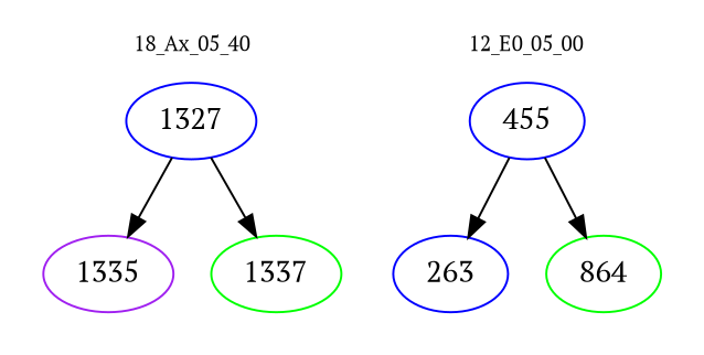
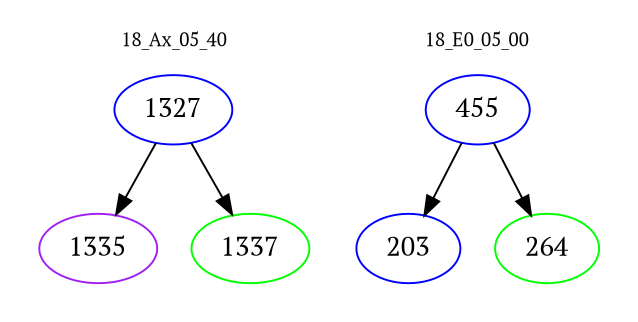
  digraph {
    fontname="PT Serif"
    node [color=blue fontname="PT Serif"]
    edge [color=black fontname="PT Serif"]
    n1 [label=1327]
    n2 [color=purple label=1335]
    n3 [color=green label=1337]
    n4 [label=455]
-   n5 [label=263]
-   n6 [color=green label=864]
+   n5 [label=203]
+   n6 [color=green label=264]
    subgraph cluster_1 {
      color=white
      fontsize=10
      label="18_Ax_05_40"
      n1
      n2
      n3
    }
    subgraph cluster_2 {
      color=white
      fontsize=10
-     label="12_E0_05_00"
+     label="18_E0_05_00"
      n4
      n5
      n6
    }
    n1 -> n2
    n1 -> n3
    n4 -> n5
    n4 -> n6
  }
